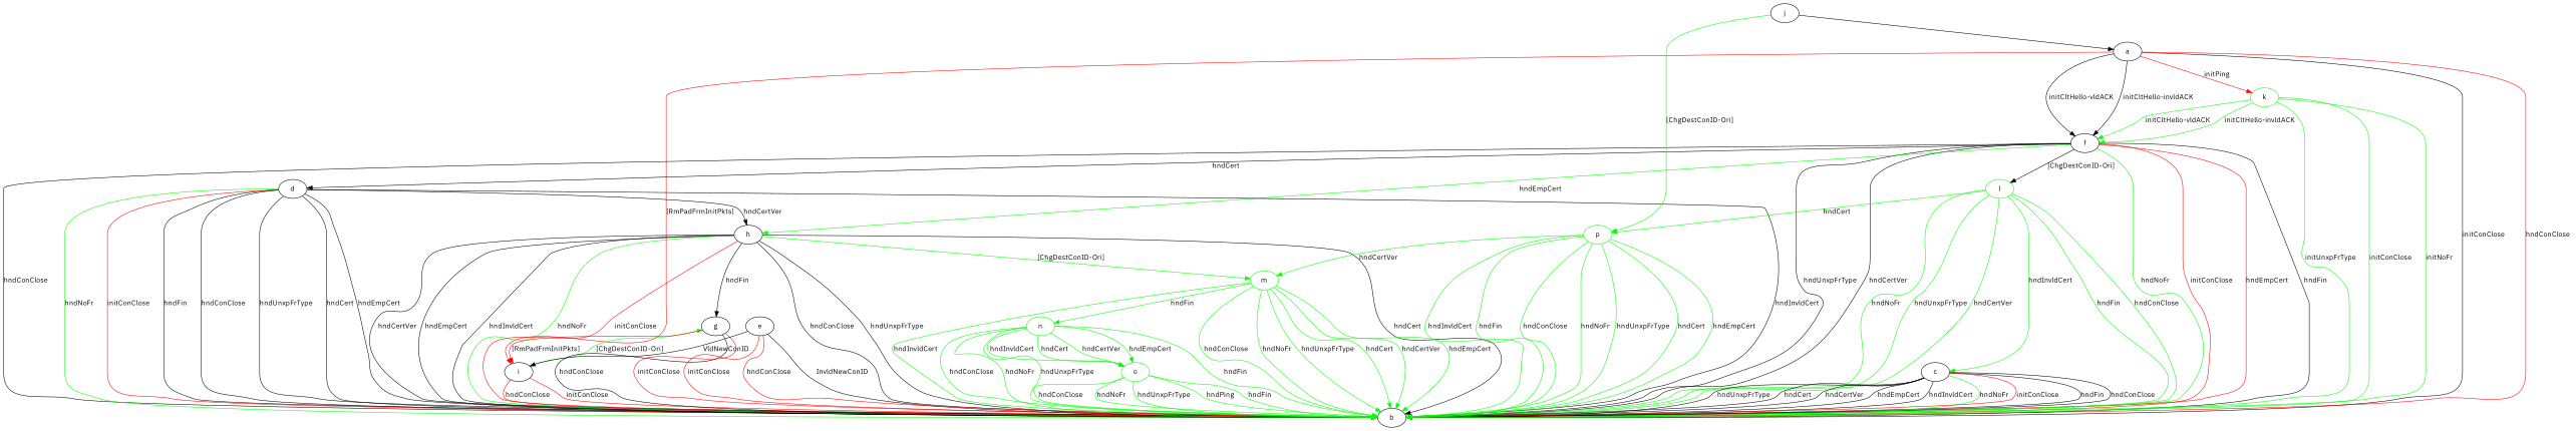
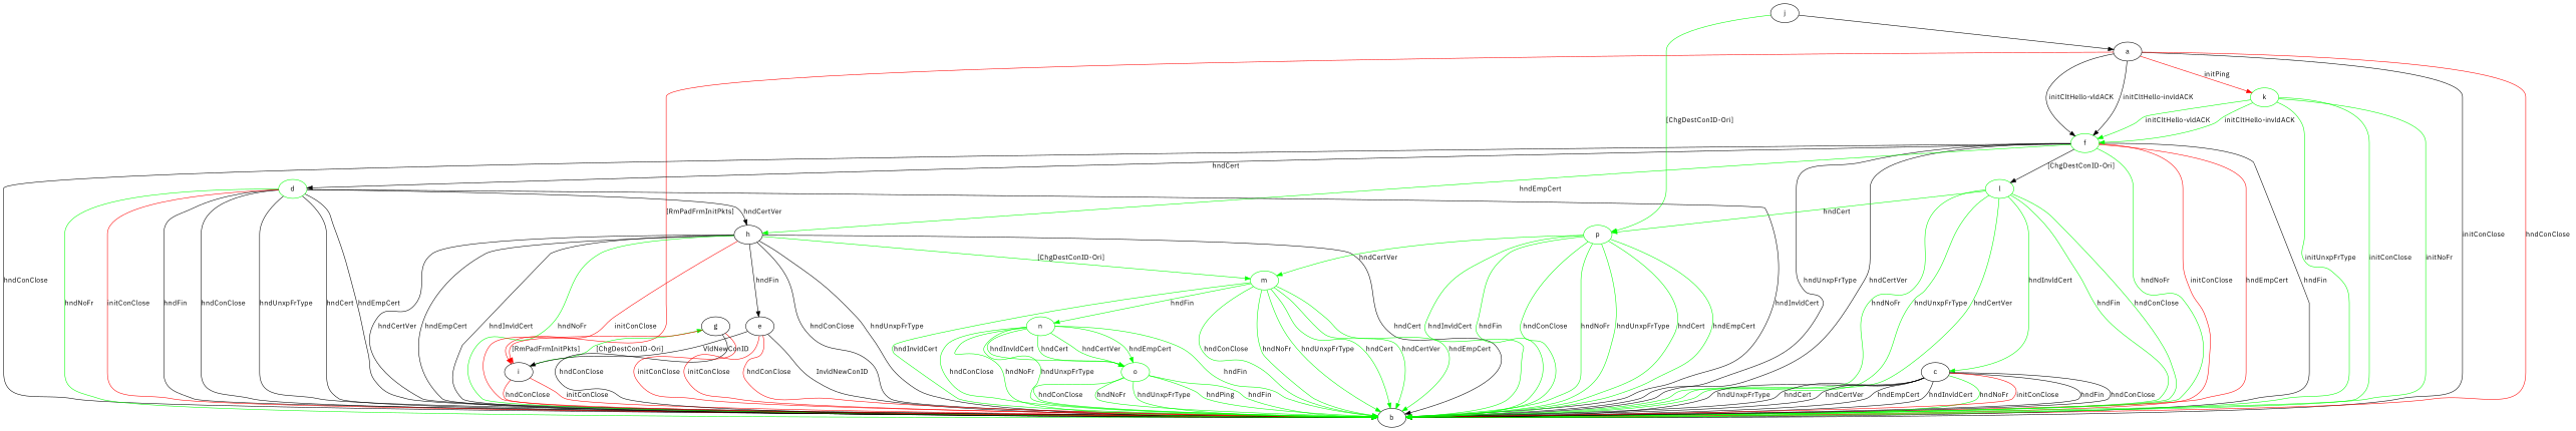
  digraph {
    fontname="IBM Plex Sans"
    node [fontname="IBM Plex Sans"]
    edge [fontname="IBM Plex Sans" color=green]
    a
    b
-   f
+   f [color=green]
    i
    k [color=green]
-   d
+   d [color=green]
    h
    l [color=green]
    g
    c
    e
    m [color=green]
    p [color=green]
    n [color=green]
    o [color=green]
    j
    a -> b [label="initConClose " color=""]
    a -> b [color=red label="hndConClose "]
    a -> f [label="initCltHello-vldACK " color=""]
    a -> f [label="initCltHello-invldACK " color=""]
    a -> i [color=red label="[RmPadFrmInitPkts] "]
    a -> k [color=red label="initPing "]
    f -> b [label="hndFin " color=""]
    f -> b [label="hndConClose " color=""]
    f -> b [label="hndUnxpFrType " color=""]
    f -> b [label="hndCertVer " color=""]
    f -> b [label="hndNoFr "]
    f -> b [color=red label="initConClose "]
    f -> b [color=red label="hndEmpCert "]
    f -> d [label="hndCert " color=""]
    f -> h [label="hndEmpCert "]
    f -> l [color=black label="[ChgDestConID-Ori] "]
    i -> b [color=red label="initConClose "]
    i -> b [color=red label="hndConClose "]
    i -> g [label="[ChgDestConID-Ori] "]
    k -> b [label="initConClose "]
    k -> b [label="initNoFr "]
    k -> b [label="initUnxpFrType "]
    k -> f [label="initCltHello-vldACK "]
    k -> f [label="initCltHello-invldACK "]
    d -> b [label="hndFin " color=""]
    d -> b [label="hndConClose " color=""]
    d -> b [label="hndUnxpFrType " color=""]
    d -> b [label="hndCert " color=""]
    d -> b [label="hndEmpCert " color=""]
    d -> b [label="hndInvldCert " color=""]
    d -> b [label="hndNoFr "]
    d -> b [color=red label="initConClose "]
    d -> h [label="hndCertVer " color=""]
    h -> b [label="hndConClose " color=""]
    h -> b [label="hndUnxpFrType " color=""]
    h -> b [label="hndCert " color=""]
    h -> b [label="hndCertVer " color=""]
    h -> b [label="hndEmpCert " color=""]
    h -> b [label="hndInvldCert " color=""]
    h -> b [label="hndNoFr "]
    h -> b [color=red label="initConClose "]
-   h -> g [label="hndFin " color=""]
+   h -> e [label="hndFin " color=""]
    h -> m [label="[ChgDestConID-Ori] "]
    l -> b [label="hndFin "]
    l -> b [label="hndConClose "]
    l -> b [label="hndNoFr "]
    l -> b [label="hndUnxpFrType "]
    l -> b [label="hndCertVer "]
    l -> c [label="hndInvldCert "]
    l -> p [label="hndCert "]
    g -> b [label="hndConClose " color=""]
    g -> b [color=red label="initConClose "]
    g -> i [color=red label="[RmPadFrmInitPkts] "]
    c -> b [label="hndFin " color=""]
    c -> b [label="hndConClose " color=""]
    c -> b [label="hndUnxpFrType " color=""]
    c -> b [label="hndCert " color=""]
    c -> b [label="hndCertVer " color=""]
    c -> b [label="hndEmpCert " color=""]
    c -> b [label="hndInvldCert " color=""]
    c -> b [label="hndNoFr "]
    c -> b [color=red label="initConClose "]
    e -> b [label="InvldNewConID " color=""]
    e -> b [color=red label="initConClose "]
    e -> b [color=red label="hndConClose "]
    e -> i [label="VldNewConID " color=""]
    m -> b [label="hndConClose "]
    m -> b [label="hndNoFr "]
    m -> b [label="hndUnxpFrType "]
    m -> b [label="hndCert "]
    m -> b [label="hndCertVer "]
    m -> b [label="hndEmpCert "]
    m -> b [label="hndInvldCert "]
    m -> n [label="hndFin "]
    p -> b [label="hndFin "]
    p -> b [label="hndConClose "]
    p -> b [label="hndNoFr "]
    p -> b [label="hndUnxpFrType "]
    p -> b [label="hndCert "]
    p -> b [label="hndEmpCert "]
    p -> b [label="hndInvldCert "]
    p -> m [label="hndCertVer "]
    n -> b [label="hndFin "]
    n -> b [label="hndConClose "]
    n -> b [label="hndNoFr "]
    n -> b [label="hndUnxpFrType "]
    n -> o [label="hndCert "]
    n -> o [label="hndCertVer "]
    n -> o [label="hndEmpCert "]
    n -> o [label="hndInvldCert "]
    o -> b [label="hndPing "]
    o -> b [label="hndFin "]
    o -> b [label="hndConClose "]
    o -> b [label="hndNoFr "]
    o -> b [label="hndUnxpFrType "]
    j -> a [color=""]
    j -> p [label="[ChgDestConID-Ori] "]
  }
